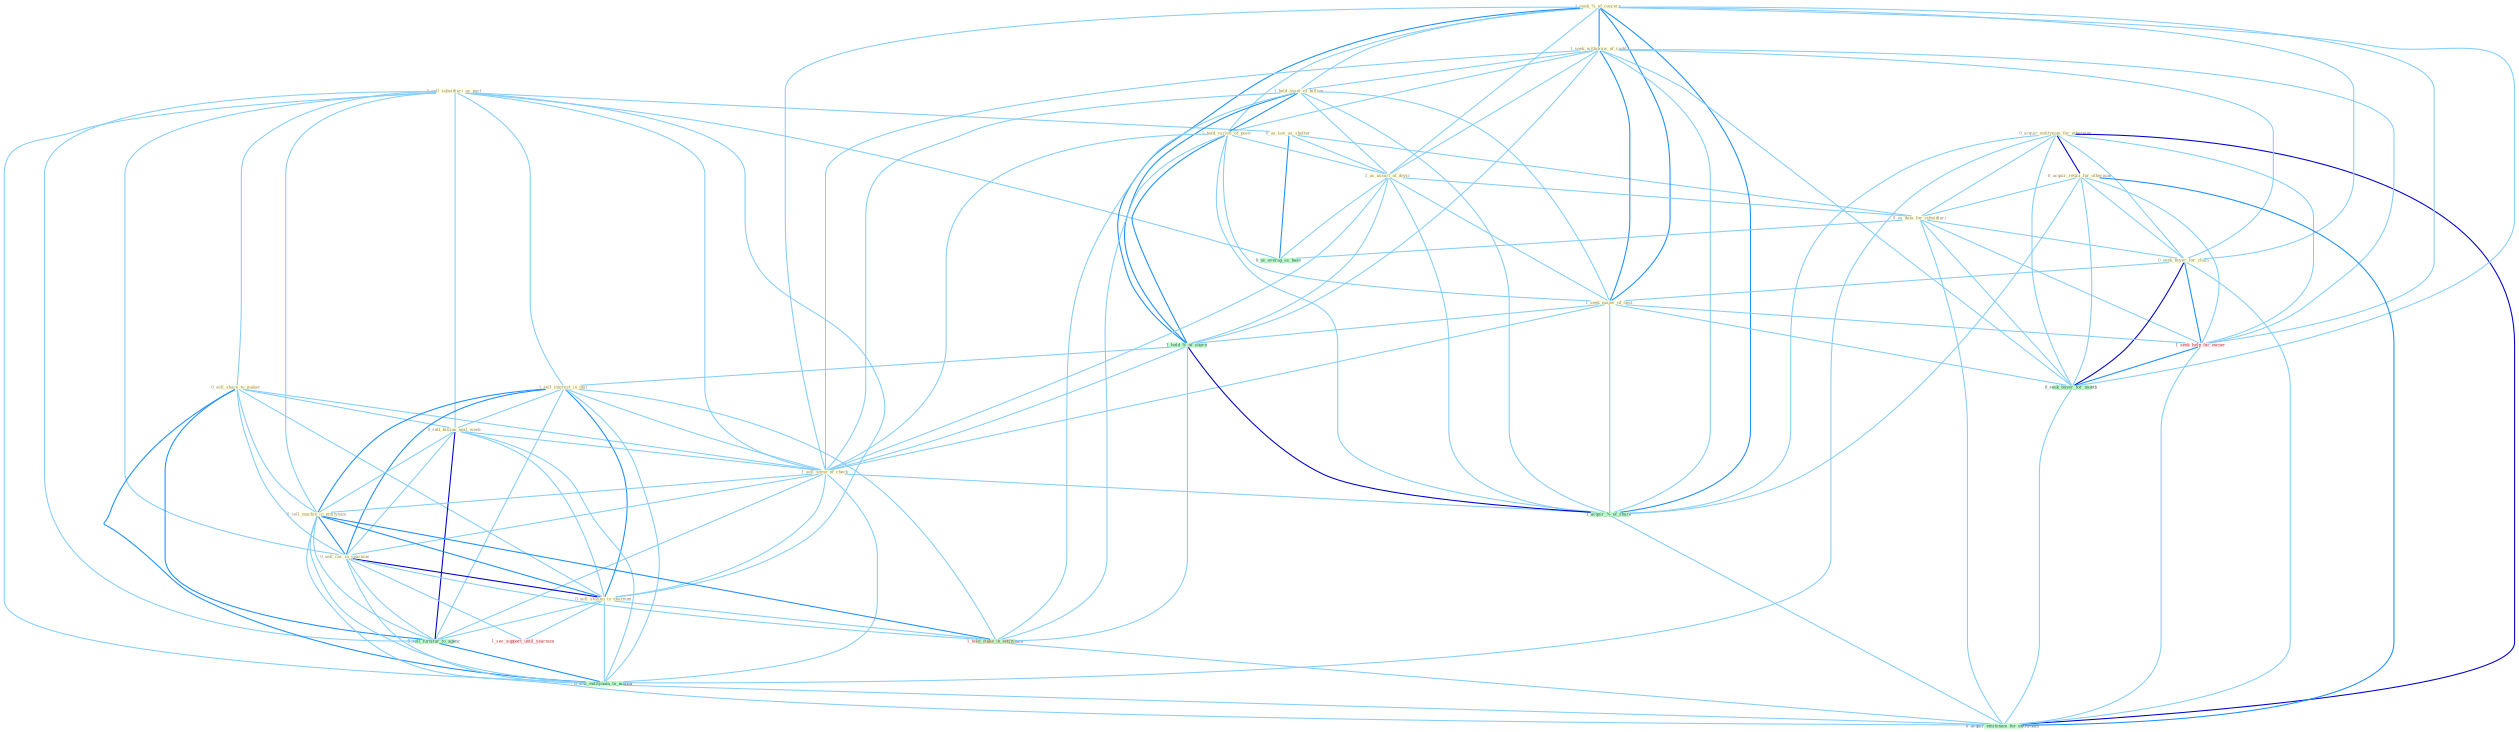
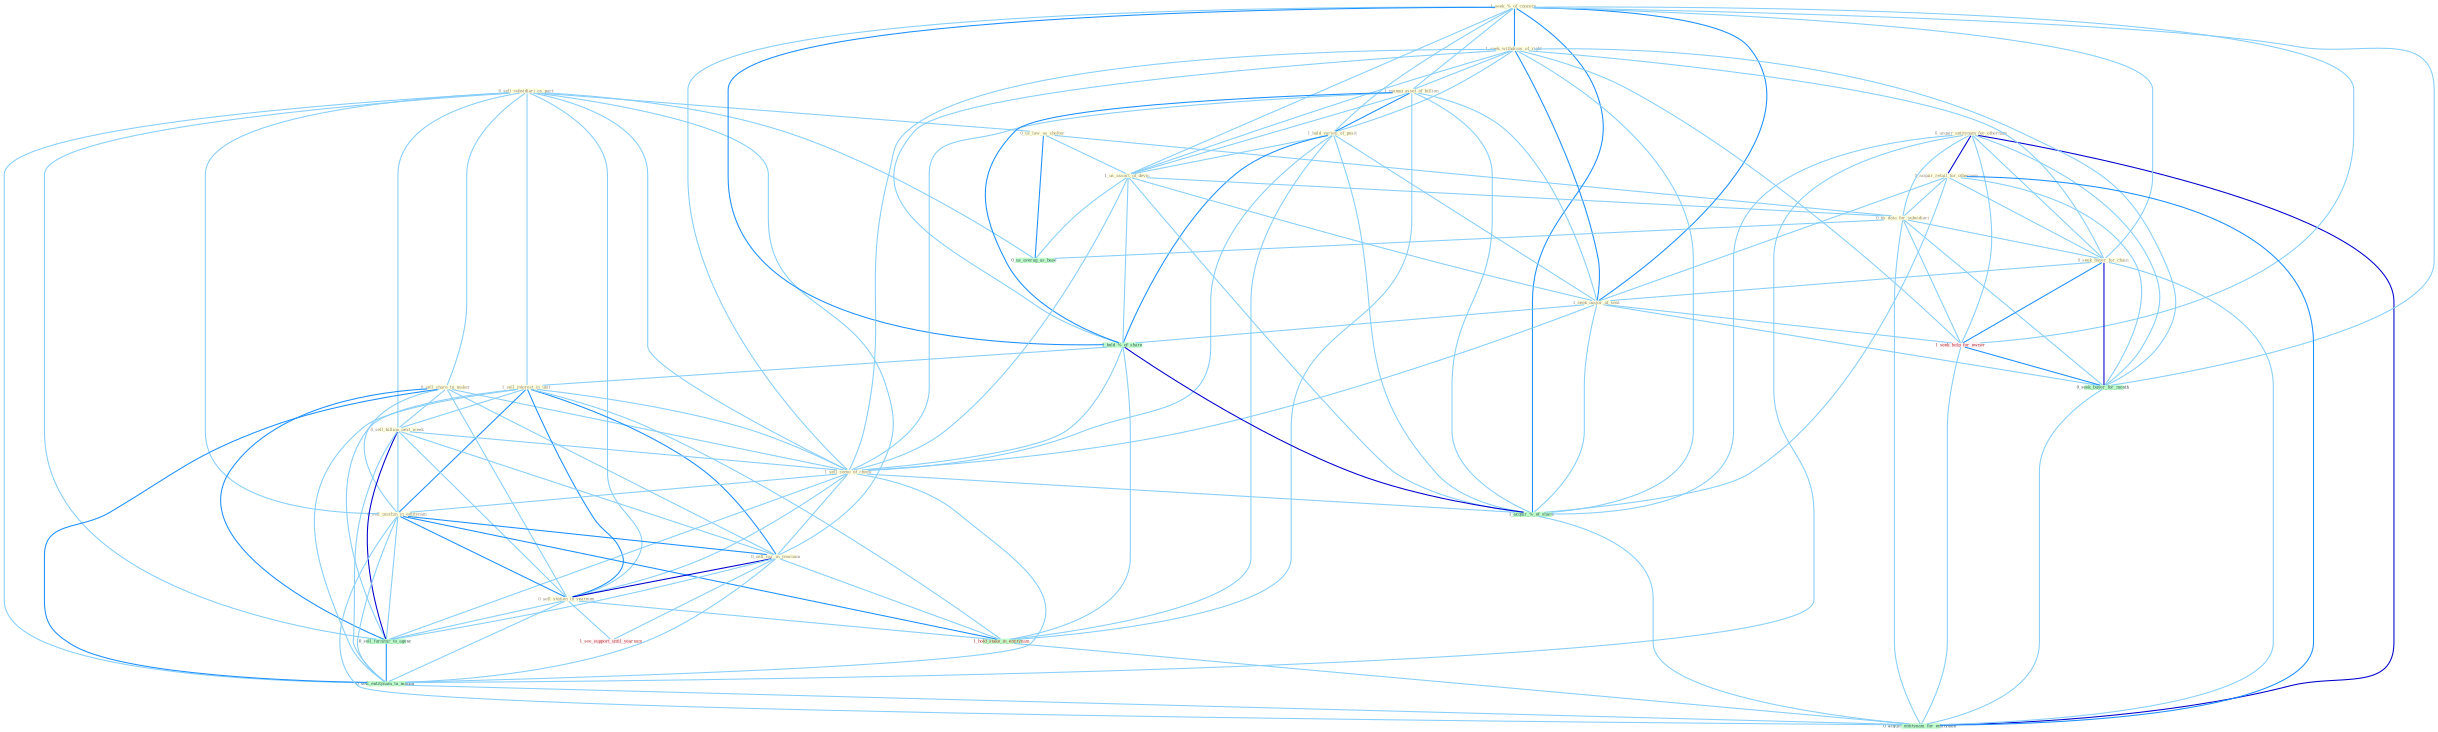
  graph {
    node [color="#ffffe0" fixedsize=true fontcolor="#8b7d6b" fontsize=4 shape=polygon style=filled]
    edge [color="#87cefa" w=1]
    "0_sell_subsidiari_as_part " [height=.06 width=.5]
    "0_acquir_entitynam_for_othernum " [height=.06 width=.5]
    "0_us_law_as_shelter " [height=.06 width=.5]
    "1_seek_%_of_concern " [height=.06 width=.5]
    "0_sell_share_to_maker " [height=.06 width=.5]
    "1_sell_interest_in_unit " [height=.06 width=.5]
    "1_seek_withdraw_of_right " [height=.06 width=.5]
-   "1_hold_asset_of_billion " [height=.06 width=.5]
+   "1_hold_asset_of_billion " [height=.06 width=.5 label="1_manag_asset_of_billion"]
    "0_acquir_retail_for_othernum " [height=.06 width=.5]
    "1_hold_varieti_of_posit " [height=.06 width=.5]
    "1_us_assort_of_devic " [height=.06 width=.5]
    n12 [height=.06 label="0_us_data_for_subsidiari" width=.5]
    "0_sell_billion_next_week " [height=.06 width=.5]
    "1_sell_some_of_check " [height=.06 width=.5]
    "0_seek_buyer_for_chain " [height=.06 width=.5]
    "0_sell_machin_in_entitynam " [height=.06 width=.5]
    "1_seek_major_of_seat " [height=.06 width=.5]
    "0_sell_car_in_yearnum " [height=.06 width=.5]
    "0_sell_station_in_yearnum " [height=.06 width=.5]
    "1_seek_help_for_owner " [color="#fff0f5" fontcolor="#b22222" height=.06 width=.5]
    "1_see_support_until_yearnum " [color="#fff0f5" fontcolor="#b22222" height=.06 width=.5]
    "0_sell_furnitur_to_agenc " [color="#BDFCC9" fontcolor="#2f4f4f" height=.06 width=.5]
    "0_us_averag_as_base " [color="#BDFCC9" fontcolor="#2f4f4f" height=.06 width=.5]
    "0_sell_entitynam_to_manag " [color="#BDFCC9" fontcolor="#2f4f4f" height=.06 width=.5]
    "0_seek_buyer_for_month " [color="#BDFCC9" fontcolor="#2f4f4f" height=.06 width=.5]
    "1_acquir_%_of_share " [color="#BDFCC9" fontcolor="#2f4f4f" height=.06 width=.5]
    "0_acquir_entitynam_for_entitynam " [color="#BDFCC9" fontcolor="#2f4f4f" height=.06 width=.5]
    "1_hold_%_of_share " [color="#BDFCC9" fontcolor="#2f4f4f" height=.06 width=.5]
    "1_hold_stake_in_entitynam " [color="#BDFCC9" fontcolor="#b22222" height=.06 width=.5]
    subgraph sub_1 {
      "0_sell_subsidiari_as_part "
      "0_acquir_entitynam_for_othernum "
      "0_us_law_as_shelter "
      "1_seek_%_of_concern "
      "0_sell_share_to_maker "
      "1_sell_interest_in_unit "
      "1_seek_withdraw_of_right "
      "1_hold_asset_of_billion "
      "0_acquir_retail_for_othernum "
      "1_hold_varieti_of_posit "
      "1_us_assort_of_devic "
      n12
      "0_sell_billion_next_week "
      "1_sell_some_of_check "
      "0_seek_buyer_for_chain "
      "0_sell_machin_in_entitynam "
      "1_seek_major_of_seat "
      "0_sell_car_in_yearnum "
      "0_sell_station_in_yearnum "
    }
    subgraph sub_2 {
      "1_seek_help_for_owner "
      "1_see_support_until_yearnum "
    }
    "0_sell_subsidiari_as_part " -- "0_us_law_as_shelter "
    "0_sell_subsidiari_as_part " -- "0_sell_share_to_maker "
    "0_sell_subsidiari_as_part " -- "1_sell_interest_in_unit "
    "0_sell_subsidiari_as_part " -- "0_sell_billion_next_week "
    "0_sell_subsidiari_as_part " -- "1_sell_some_of_check "
    "0_sell_subsidiari_as_part " -- "0_sell_machin_in_entitynam "
    "0_sell_subsidiari_as_part " -- "0_sell_car_in_yearnum "
    "0_sell_subsidiari_as_part " -- "0_sell_station_in_yearnum "
    "0_sell_subsidiari_as_part " -- "0_sell_furnitur_to_agenc "
    "0_sell_subsidiari_as_part " -- "0_us_averag_as_base "
    "0_sell_subsidiari_as_part " -- "0_sell_entitynam_to_manag "
    "0_acquir_entitynam_for_othernum " -- "0_acquir_retail_for_othernum " [color="#0000cd" w=3]
    "0_acquir_entitynam_for_othernum " -- n12
    "0_acquir_entitynam_for_othernum " -- "0_seek_buyer_for_chain "
    "0_acquir_entitynam_for_othernum " -- "1_seek_help_for_owner "
    "0_acquir_entitynam_for_othernum " -- "0_sell_entitynam_to_manag "
    "0_acquir_entitynam_for_othernum " -- "0_seek_buyer_for_month "
    "0_acquir_entitynam_for_othernum " -- "1_acquir_%_of_share "
    "0_acquir_entitynam_for_othernum " -- "0_acquir_entitynam_for_entitynam " [color="#0000cd" w=3]
    "0_us_law_as_shelter " -- "1_us_assort_of_devic "
    "0_us_law_as_shelter " -- n12
    "0_us_law_as_shelter " -- "0_us_averag_as_base " [color="#1e90ff" w=2]
    "1_seek_%_of_concern " -- "1_seek_withdraw_of_right " [color="#1e90ff" w=2]
    "1_seek_%_of_concern " -- "1_hold_asset_of_billion "
    "1_seek_%_of_concern " -- "1_hold_varieti_of_posit "
    "1_seek_%_of_concern " -- "1_us_assort_of_devic "
    "1_seek_%_of_concern " -- "1_sell_some_of_check "
    "1_seek_%_of_concern " -- "0_seek_buyer_for_chain "
    "1_seek_%_of_concern " -- "1_seek_major_of_seat " [color="#1e90ff" w=2]
    "1_seek_%_of_concern " -- "1_seek_help_for_owner "
    "1_seek_%_of_concern " -- "0_seek_buyer_for_month "
    "1_seek_%_of_concern " -- "1_acquir_%_of_share " [color="#1e90ff" w=2]
    "1_seek_%_of_concern " -- "1_hold_%_of_share " [color="#1e90ff" w=2]
    "0_sell_share_to_maker " -- "0_sell_billion_next_week "
    "0_sell_share_to_maker " -- "1_sell_some_of_check "
    "0_sell_share_to_maker " -- "0_sell_machin_in_entitynam "
    "0_sell_share_to_maker " -- "0_sell_car_in_yearnum "
    "0_sell_share_to_maker " -- "0_sell_station_in_yearnum "
    "0_sell_share_to_maker " -- "0_sell_furnitur_to_agenc " [color="#1e90ff" w=2]
    "0_sell_share_to_maker " -- "0_sell_entitynam_to_manag " [color="#1e90ff" w=2]
    "1_sell_interest_in_unit " -- "0_sell_billion_next_week "
    "1_sell_interest_in_unit " -- "1_sell_some_of_check "
    "1_sell_interest_in_unit " -- "0_sell_machin_in_entitynam " [color="#1e90ff" w=2]
    "1_sell_interest_in_unit " -- "0_sell_car_in_yearnum " [color="#1e90ff" w=2]
    "1_sell_interest_in_unit " -- "0_sell_station_in_yearnum " [color="#1e90ff" w=2]
    "1_sell_interest_in_unit " -- "0_sell_furnitur_to_agenc "
    "1_sell_interest_in_unit " -- "0_sell_entitynam_to_manag "
    "1_sell_interest_in_unit " -- "1_hold_stake_in_entitynam "
    "1_seek_withdraw_of_right " -- "1_hold_asset_of_billion "
    "1_seek_withdraw_of_right " -- "1_hold_varieti_of_posit "
    "1_seek_withdraw_of_right " -- "1_us_assort_of_devic "
    "1_seek_withdraw_of_right " -- "1_sell_some_of_check "
    "1_seek_withdraw_of_right " -- "0_seek_buyer_for_chain "
    "1_seek_withdraw_of_right " -- "1_seek_major_of_seat " [color="#1e90ff" w=2]
    "1_seek_withdraw_of_right " -- "1_seek_help_for_owner "
    "1_seek_withdraw_of_right " -- "0_seek_buyer_for_month "
    "1_seek_withdraw_of_right " -- "1_acquir_%_of_share "
    "1_seek_withdraw_of_right " -- "1_hold_%_of_share "
    "1_hold_asset_of_billion " -- "1_hold_varieti_of_posit " [color="#1e90ff" w=2]
    "1_hold_asset_of_billion " -- "1_us_assort_of_devic "
    "1_hold_asset_of_billion " -- "1_sell_some_of_check "
    "1_hold_asset_of_billion " -- "1_seek_major_of_seat "
    "1_hold_asset_of_billion " -- "1_acquir_%_of_share "
    "1_hold_asset_of_billion " -- "1_hold_%_of_share " [color="#1e90ff" w=2]
    "1_hold_asset_of_billion " -- "1_hold_stake_in_entitynam "
    "0_acquir_retail_for_othernum " -- n12
    "0_acquir_retail_for_othernum " -- "0_seek_buyer_for_chain "
-   "0_acquir_retail_for_othernum " -- "1_seek_help_for_owner "
+   "0_acquir_retail_for_othernum " -- "1_seek_major_of_seat "
    "0_acquir_retail_for_othernum " -- "0_seek_buyer_for_month "
    "0_acquir_retail_for_othernum " -- "1_acquir_%_of_share "
    "0_acquir_retail_for_othernum " -- "0_acquir_entitynam_for_entitynam " [color="#1e90ff" w=2]
    "1_hold_varieti_of_posit " -- "1_us_assort_of_devic "
    "1_hold_varieti_of_posit " -- "1_sell_some_of_check "
    "1_hold_varieti_of_posit " -- "1_seek_major_of_seat "
    "1_hold_varieti_of_posit " -- "1_acquir_%_of_share "
    "1_hold_varieti_of_posit " -- "1_hold_%_of_share " [color="#1e90ff" w=2]
    "1_hold_varieti_of_posit " -- "1_hold_stake_in_entitynam "
    "1_us_assort_of_devic " -- n12
    "1_us_assort_of_devic " -- "1_sell_some_of_check "
    "1_us_assort_of_devic " -- "1_seek_major_of_seat "
    "1_us_assort_of_devic " -- "0_us_averag_as_base "
    "1_us_assort_of_devic " -- "1_acquir_%_of_share "
    "1_us_assort_of_devic " -- "1_hold_%_of_share "
    n12 -- "0_seek_buyer_for_chain "
    n12 -- "1_seek_help_for_owner "
    n12 -- "0_us_averag_as_base "
    n12 -- "0_seek_buyer_for_month "
    n12 -- "0_acquir_entitynam_for_entitynam "
    "0_sell_billion_next_week " -- "1_sell_some_of_check "
    "0_sell_billion_next_week " -- "0_sell_machin_in_entitynam "
    "0_sell_billion_next_week " -- "0_sell_car_in_yearnum "
    "0_sell_billion_next_week " -- "0_sell_station_in_yearnum "
    "0_sell_billion_next_week " -- "0_sell_furnitur_to_agenc " [color="#0000cd"]
    "0_sell_billion_next_week " -- "0_sell_entitynam_to_manag "
    "1_sell_some_of_check " -- "0_sell_machin_in_entitynam "
    "1_sell_some_of_check " -- "1_seek_major_of_seat "
    "1_sell_some_of_check " -- "0_sell_car_in_yearnum "
    "1_sell_some_of_check " -- "0_sell_station_in_yearnum "
    "1_sell_some_of_check " -- "0_sell_furnitur_to_agenc "
    "1_sell_some_of_check " -- "0_sell_entitynam_to_manag "
    "1_sell_some_of_check " -- "1_acquir_%_of_share "
    "1_sell_some_of_check " -- "1_hold_%_of_share "
    "0_seek_buyer_for_chain " -- "1_seek_major_of_seat "
    "0_seek_buyer_for_chain " -- "1_seek_help_for_owner " [color="#1e90ff" w=2]
    "0_seek_buyer_for_chain " -- "0_seek_buyer_for_month " [color="#0000cd" w=3]
    "0_seek_buyer_for_chain " -- "0_acquir_entitynam_for_entitynam "
    "0_sell_machin_in_entitynam " -- "0_sell_car_in_yearnum " [color="#1e90ff" w=2]
    "0_sell_machin_in_entitynam " -- "0_sell_station_in_yearnum " [color="#1e90ff" w=2]
    "0_sell_machin_in_entitynam " -- "0_sell_furnitur_to_agenc "
    "0_sell_machin_in_entitynam " -- "0_sell_entitynam_to_manag "
    "0_sell_machin_in_entitynam " -- "0_acquir_entitynam_for_entitynam "
    "0_sell_machin_in_entitynam " -- "1_hold_stake_in_entitynam " [color="#1e90ff" w=2]
    "1_seek_major_of_seat " -- "1_seek_help_for_owner "
    "1_seek_major_of_seat " -- "0_seek_buyer_for_month "
    "1_seek_major_of_seat " -- "1_acquir_%_of_share "
    "1_seek_major_of_seat " -- "1_hold_%_of_share "
    "0_sell_car_in_yearnum " -- "0_sell_station_in_yearnum " [color="#0000cd" w=3]
    "0_sell_car_in_yearnum " -- "1_see_support_until_yearnum "
    "0_sell_car_in_yearnum " -- "0_sell_furnitur_to_agenc "
    "0_sell_car_in_yearnum " -- "0_sell_entitynam_to_manag "
    "0_sell_car_in_yearnum " -- "1_hold_stake_in_entitynam "
    "0_sell_station_in_yearnum " -- "1_see_support_until_yearnum "
    "0_sell_station_in_yearnum " -- "0_sell_furnitur_to_agenc "
    "0_sell_station_in_yearnum " -- "0_sell_entitynam_to_manag "
    "0_sell_station_in_yearnum " -- "1_hold_stake_in_entitynam "
    "1_seek_help_for_owner " -- "0_seek_buyer_for_month " [color="#1e90ff" w=2]
    "1_seek_help_for_owner " -- "0_acquir_entitynam_for_entitynam "
    "0_sell_furnitur_to_agenc " -- "0_sell_entitynam_to_manag " [color="#1e90ff" w=2]
    "0_sell_entitynam_to_manag " -- "0_acquir_entitynam_for_entitynam "
    "0_seek_buyer_for_month " -- "0_acquir_entitynam_for_entitynam "
    "1_acquir_%_of_share " -- "0_acquir_entitynam_for_entitynam "
    "1_hold_%_of_share " -- "1_sell_interest_in_unit "
    "1_hold_%_of_share " -- "1_acquir_%_of_share " [color="#0000cd" w=3]
    "1_hold_%_of_share " -- "1_hold_stake_in_entitynam "
    "1_hold_stake_in_entitynam " -- "0_acquir_entitynam_for_entitynam "
  }
